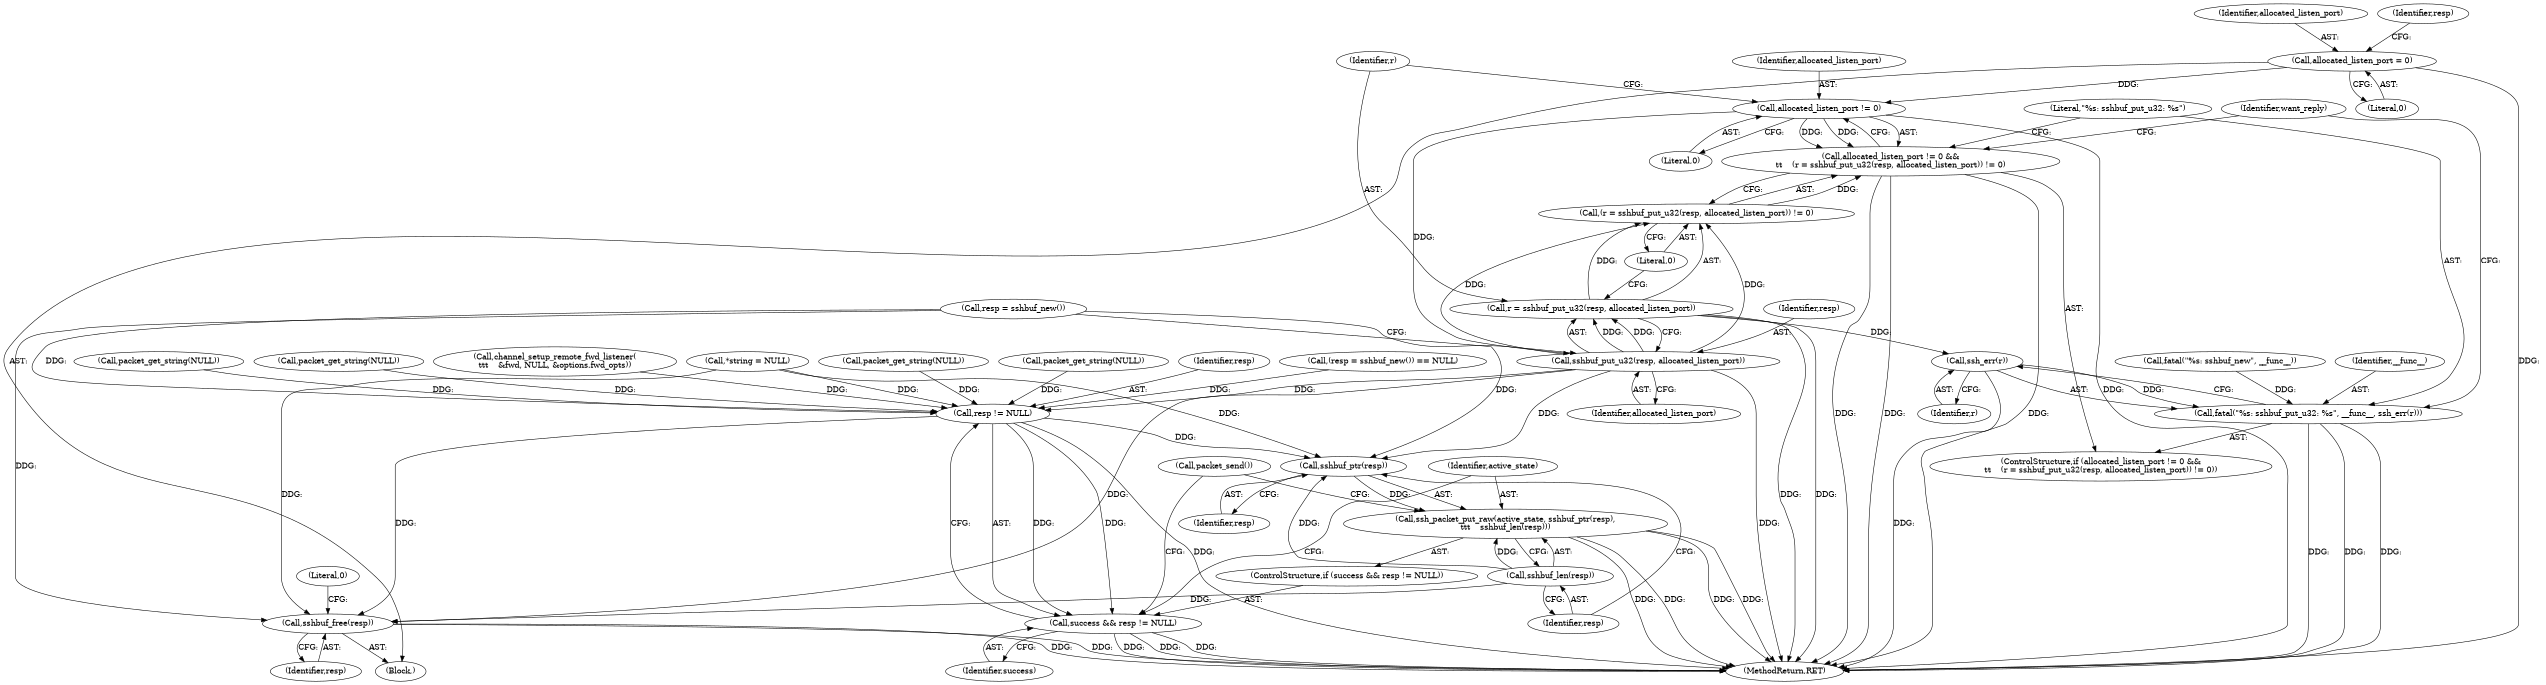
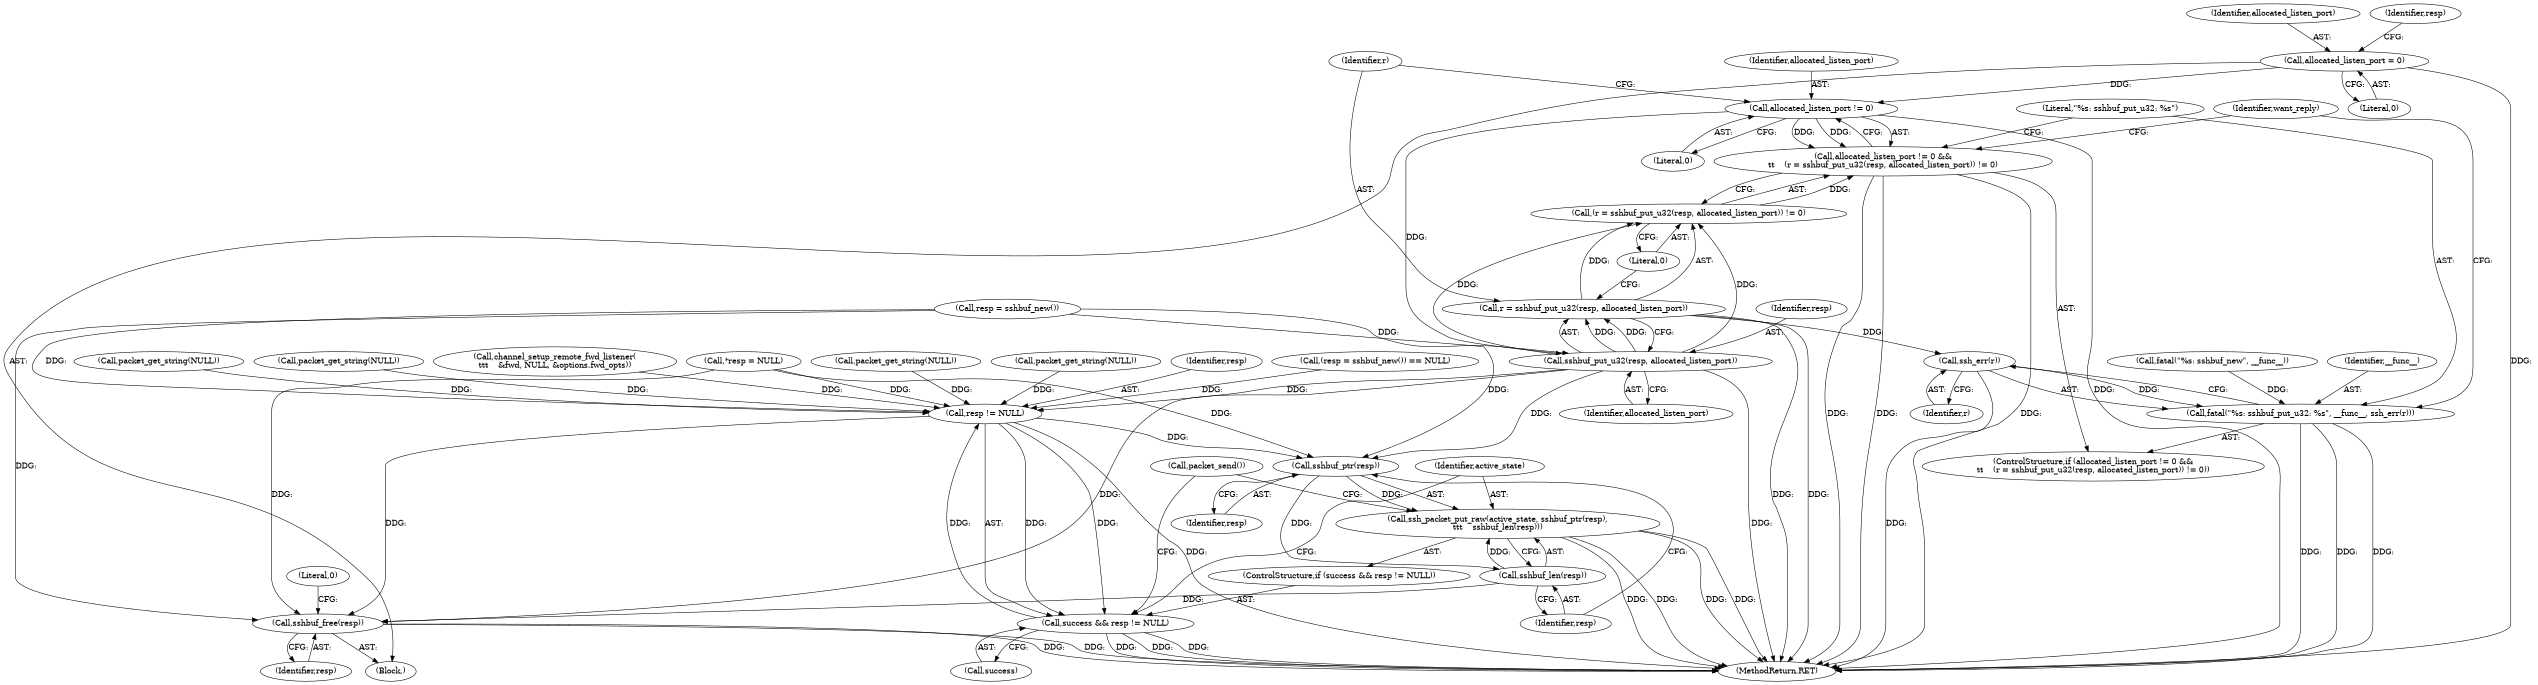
  digraph {
    n1 [label="(Call,allocated_listen_port = 0)"]
    n2 [label="(Call,allocated_listen_port != 0)"]
    n3 [label="(Block,)"]
    n4 [label="(Literal,0)"]
    n5 [label="(MethodReturn,RET)"]
    n6 [label="(Call,allocated_listen_port != 0 &&\n\t\t    (r = sshbuf_put_u32(resp, allocated_listen_port)) != 0)"]
    n7 [label="(Call,sshbuf_put_u32(resp, allocated_listen_port))"]
    n8 [label="(Literal,0)"]
    n9 [label="(Call,(r = sshbuf_put_u32(resp, allocated_listen_port)) != 0)"]
    n10 [label="(ControlStructure,if (allocated_listen_port != 0 &&\n\t\t    (r = sshbuf_put_u32(resp, allocated_listen_port)) != 0))"]
    n11 [label="(Call,r = sshbuf_put_u32(resp, allocated_listen_port))"]
    n12 [label="(Call,resp != NULL)"]
    n13 [label="(Call,sshbuf_ptr(resp))"]
    n14 [label="(Call,sshbuf_free(resp))"]
    n15 [label="(Identifier,allocated_listen_port)"]
    n16 [label="(Literal,0)"]
    n17 [label="(Call,ssh_err(r))"]
    n18 [label="(Call,success && resp != NULL)"]
    n19 [label="(Call,ssh_packet_put_raw(active_state, sshbuf_ptr(resp),\n\t\t\t    sshbuf_len(resp)))"]
    n20 [label="(Call,sshbuf_len(resp))"]
    n21 [label="(Identifier,resp)"]
    n22 [label="(Identifier,resp)"]
    n23 [label="(Call,fatal(\"%s: sshbuf_put_u32: %s\", __func__, ssh_err(r)))"]
    n24 [label="(Identifier,r)"]
-   n25 [label="(Identifier,success)"]
+   n25 [label="(Call,success)"]
    n26 [label="(ControlStructure,if (success && resp != NULL))"]
    n27 [label="(Identifier,resp)"]
    n28 [label="(Identifier,r)"]
    n29 [label="(Call,packet_send())"]
    n30 [label="(Identifier,resp)"]
    n31 [label="(Identifier,active_state)"]
    n32 [label="(Call,packet_get_string(NULL))"]
    n33 [label="(Call,resp = sshbuf_new())"]
    n34 [label="(Call,packet_get_string(NULL))"]
    n35 [label="(Identifier,want_reply)"]
    n36 [label="(Call,channel_setup_remote_fwd_listener(\n\t\t\t    &fwd, NULL, &options.fwd_opts))"]
    n37 [label="(Call,packet_get_string(NULL))"]
    n38 [label="(Identifier,allocated_listen_port)"]
    n39 [label="(Call,fatal(\"%s: sshbuf_new\", __func__))"]
    n40 [label="(Identifier,resp)"]
    n41 [label="(Identifier,__func__)"]
    n42 [label="(Call,packet_get_string(NULL))"]
    n43 [label="(Identifier,resp)"]
    n44 [label="(Identifier,allocated_listen_port)"]
    n45 [label="(Literal,\"%s: sshbuf_put_u32: %s\")"]
    n46 [label="(Call,(resp = sshbuf_new()) == NULL)"]
-   n47 [label="(Call,*string = NULL)"]
+   n47 [label="(Call,*resp = NULL)"]
    n48 [label="(Literal,0)"]
    n1 -> n2 [label="DDG: "]
    n1 -> n3 [label="AST: "]
    n1 -> n4 [label="CFG: "]
    n1 -> n5 [label="DDG: "]
    n2 -> n5 [label="DDG: "]
    n2 -> n6 [label="AST: "]
    n2 -> n6 [label="DDG: "]
    n2 -> n6 [label="DDG: "]
    n2 -> n7 [label="DDG: "]
    n2 -> n8 [label="CFG: "]
    n4 -> n1 [label="AST: "]
    n6 -> n2 [label="CFG: "]
    n6 -> n5 [label="DDG: "]
    n6 -> n5 [label="DDG: "]
    n6 -> n5 [label="DDG: "]
    n6 -> n9 [label="CFG: "]
    n6 -> n10 [label="AST: "]
    n7 -> n5 [label="DDG: "]
    n7 -> n9 [label="DDG: "]
    n7 -> n9 [label="DDG: "]
    n7 -> n11 [label="AST: "]
    n7 -> n11 [label="DDG: "]
    n7 -> n11 [label="DDG: "]
    n7 -> n12 [label="DDG: "]
    n7 -> n13 [label="DDG: "]
    n7 -> n14 [label="DDG: "]
    n7 -> n15 [label="CFG: "]
    n8 -> n2 [label="AST: "]
    n9 -> n6 [label="AST: "]
    n9 -> n6 [label="DDG: "]
    n9 -> n16 [label="CFG: "]
    n11 -> n5 [label="DDG: "]
    n11 -> n5 [label="DDG: "]
    n11 -> n7 [label="CFG: "]
    n11 -> n9 [label="AST: "]
    n11 -> n9 [label="DDG: "]
    n11 -> n17 [label="DDG: "]
    n12 -> n5 [label="DDG: "]
    n12 -> n13 [label="DDG: "]
    n12 -> n14 [label="DDG: "]
    n12 -> n18 [label="AST: "]
    n12 -> n18 [label="DDG: "]
    n12 -> n18 [label="DDG: "]
    n13 -> n19 [label="AST: "]
    n13 -> n19 [label="DDG: "]
-   n20 -> n13 [label="DDG: "]
+   n13 -> n20 [label="DDG: "]
    n13 -> n21 [label="CFG: "]
    n14 -> n3 [label="AST: "]
    n14 -> n5 [label="DDG: "]
    n14 -> n5 [label="DDG: "]
    n14 -> n22 [label="CFG: "]
    n15 -> n7 [label="AST: "]
    n16 -> n9 [label="AST: "]
    n16 -> n11 [label="CFG: "]
    n17 -> n5 [label="DDG: "]
    n17 -> n23 [label="AST: "]
    n17 -> n23 [label="DDG: "]
    n17 -> n24 [label="CFG: "]
    n18 -> n5 [label="DDG: "]
    n18 -> n5 [label="DDG: "]
    n18 -> n5 [label="DDG: "]
-   n18 -> n12 [label="CFG: "]
+   n18 -> n12 [label="DDG: "]
    n18 -> n25 [label="CFG: "]
    n19 -> n5 [label="DDG: "]
    n19 -> n5 [label="DDG: "]
    n19 -> n5 [label="DDG: "]
    n19 -> n5 [label="DDG: "]
    n19 -> n20 [label="CFG: "]
    n19 -> n26 [label="AST: "]
    n20 -> n14 [label="DDG: "]
    n20 -> n19 [label="AST: "]
    n20 -> n19 [label="DDG: "]
    n20 -> n27 [label="CFG: "]
    n21 -> n13 [label="AST: "]
    n22 -> n14 [label="AST: "]
    n23 -> n5 [label="DDG: "]
    n23 -> n5 [label="DDG: "]
    n23 -> n5 [label="DDG: "]
    n23 -> n10 [label="AST: "]
    n23 -> n17 [label="CFG: "]
    n24 -> n17 [label="AST: "]
    n25 -> n18 [label="AST: "]
    n26 -> n18 [label="AST: "]
    n27 -> n13 [label="CFG: "]
    n27 -> n20 [label="AST: "]
    n28 -> n2 [label="CFG: "]
    n28 -> n11 [label="AST: "]
    n29 -> n18 [label="CFG: "]
    n29 -> n19 [label="CFG: "]
    n30 -> n7 [label="AST: "]
    n31 -> n18 [label="CFG: "]
    n31 -> n19 [label="AST: "]
    n32 -> n12 [label="DDG: "]
-   n33 -> n7 [label="CFG: "]
+   n33 -> n7 [label="DDG: "]
    n33 -> n12 [label="DDG: "]
    n33 -> n13 [label="DDG: "]
    n33 -> n14 [label="DDG: "]
    n34 -> n12 [label="DDG: "]
    n35 -> n6 [label="CFG: "]
    n35 -> n23 [label="CFG: "]
    n36 -> n12 [label="DDG: "]
    n37 -> n12 [label="DDG: "]
    n38 -> n1 [label="AST: "]
    n39 -> n23 [label="DDG: "]
    n40 -> n1 [label="CFG: "]
    n41 -> n23 [label="AST: "]
    n42 -> n12 [label="DDG: "]
    n43 -> n12 [label="AST: "]
    n44 -> n2 [label="AST: "]
    n45 -> n6 [label="CFG: "]
    n45 -> n23 [label="AST: "]
    n46 -> n12 [label="DDG: "]
    n47 -> n12 [label="DDG: "]
    n47 -> n13 [label="DDG: "]
    n47 -> n14 [label="DDG: "]
    n48 -> n14 [label="CFG: "]
  }
